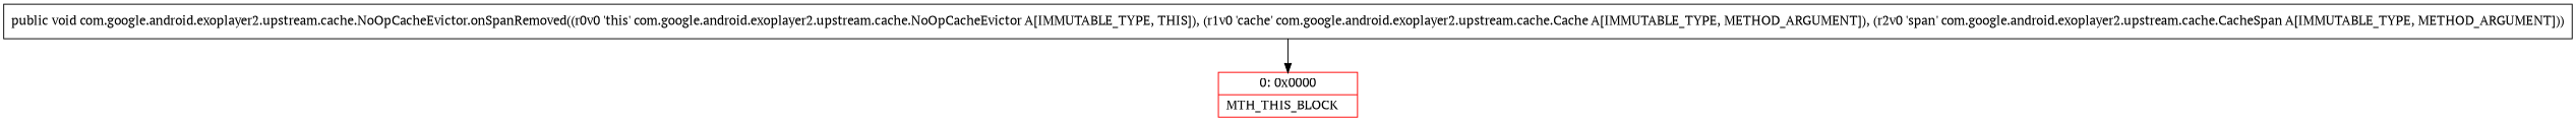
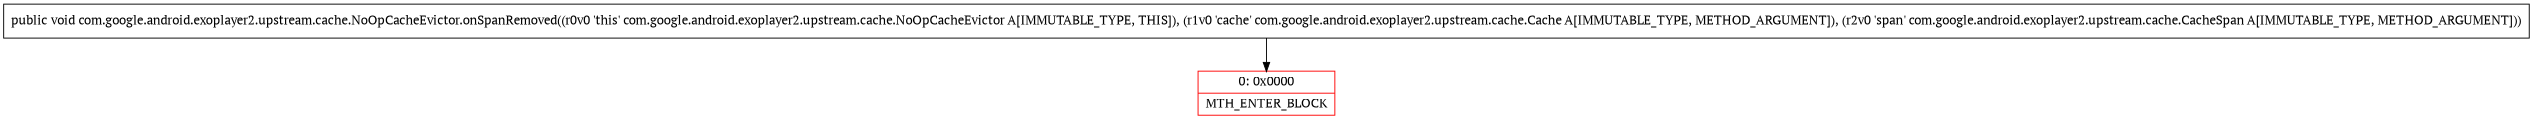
  digraph {
    fontname="PT Serif"
    node [shape=record fontname="PT Serif"]
-   n1 [color=red label="{0\:\ 0x0000|MTH_THIS_BLOCK\l}"]
+   n1 [color=red label="{0\:\ 0x0000|MTH_ENTER_BLOCK\l}"]
    n2 [label="{public void com.google.android.exoplayer2.upstream.cache.NoOpCacheEvictor.onSpanRemoved((r0v0 'this' com.google.android.exoplayer2.upstream.cache.NoOpCacheEvictor A[IMMUTABLE_TYPE, THIS]), (r1v0 'cache' com.google.android.exoplayer2.upstream.cache.Cache A[IMMUTABLE_TYPE, METHOD_ARGUMENT]), (r2v0 'span' com.google.android.exoplayer2.upstream.cache.CacheSpan A[IMMUTABLE_TYPE, METHOD_ARGUMENT])) }"]
    subgraph cluster_1 {
      label="R(0)"
    }
    n2 -> n1 [fontname="PT Serif"]
  }
